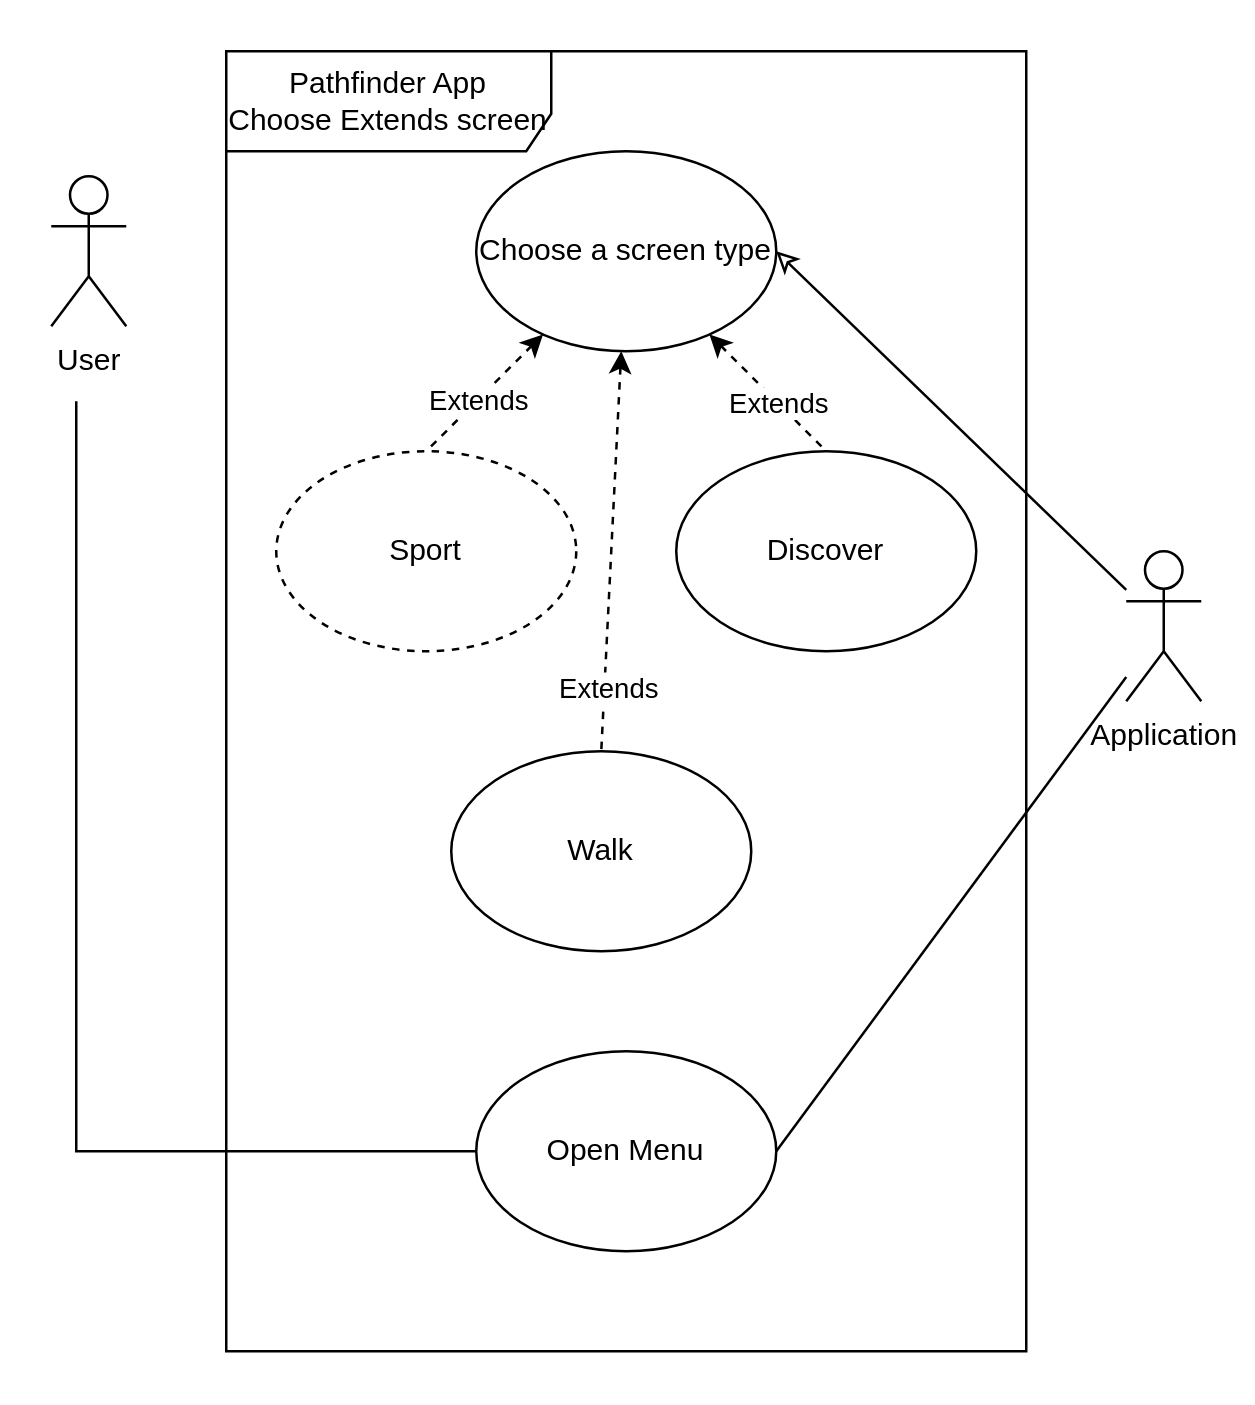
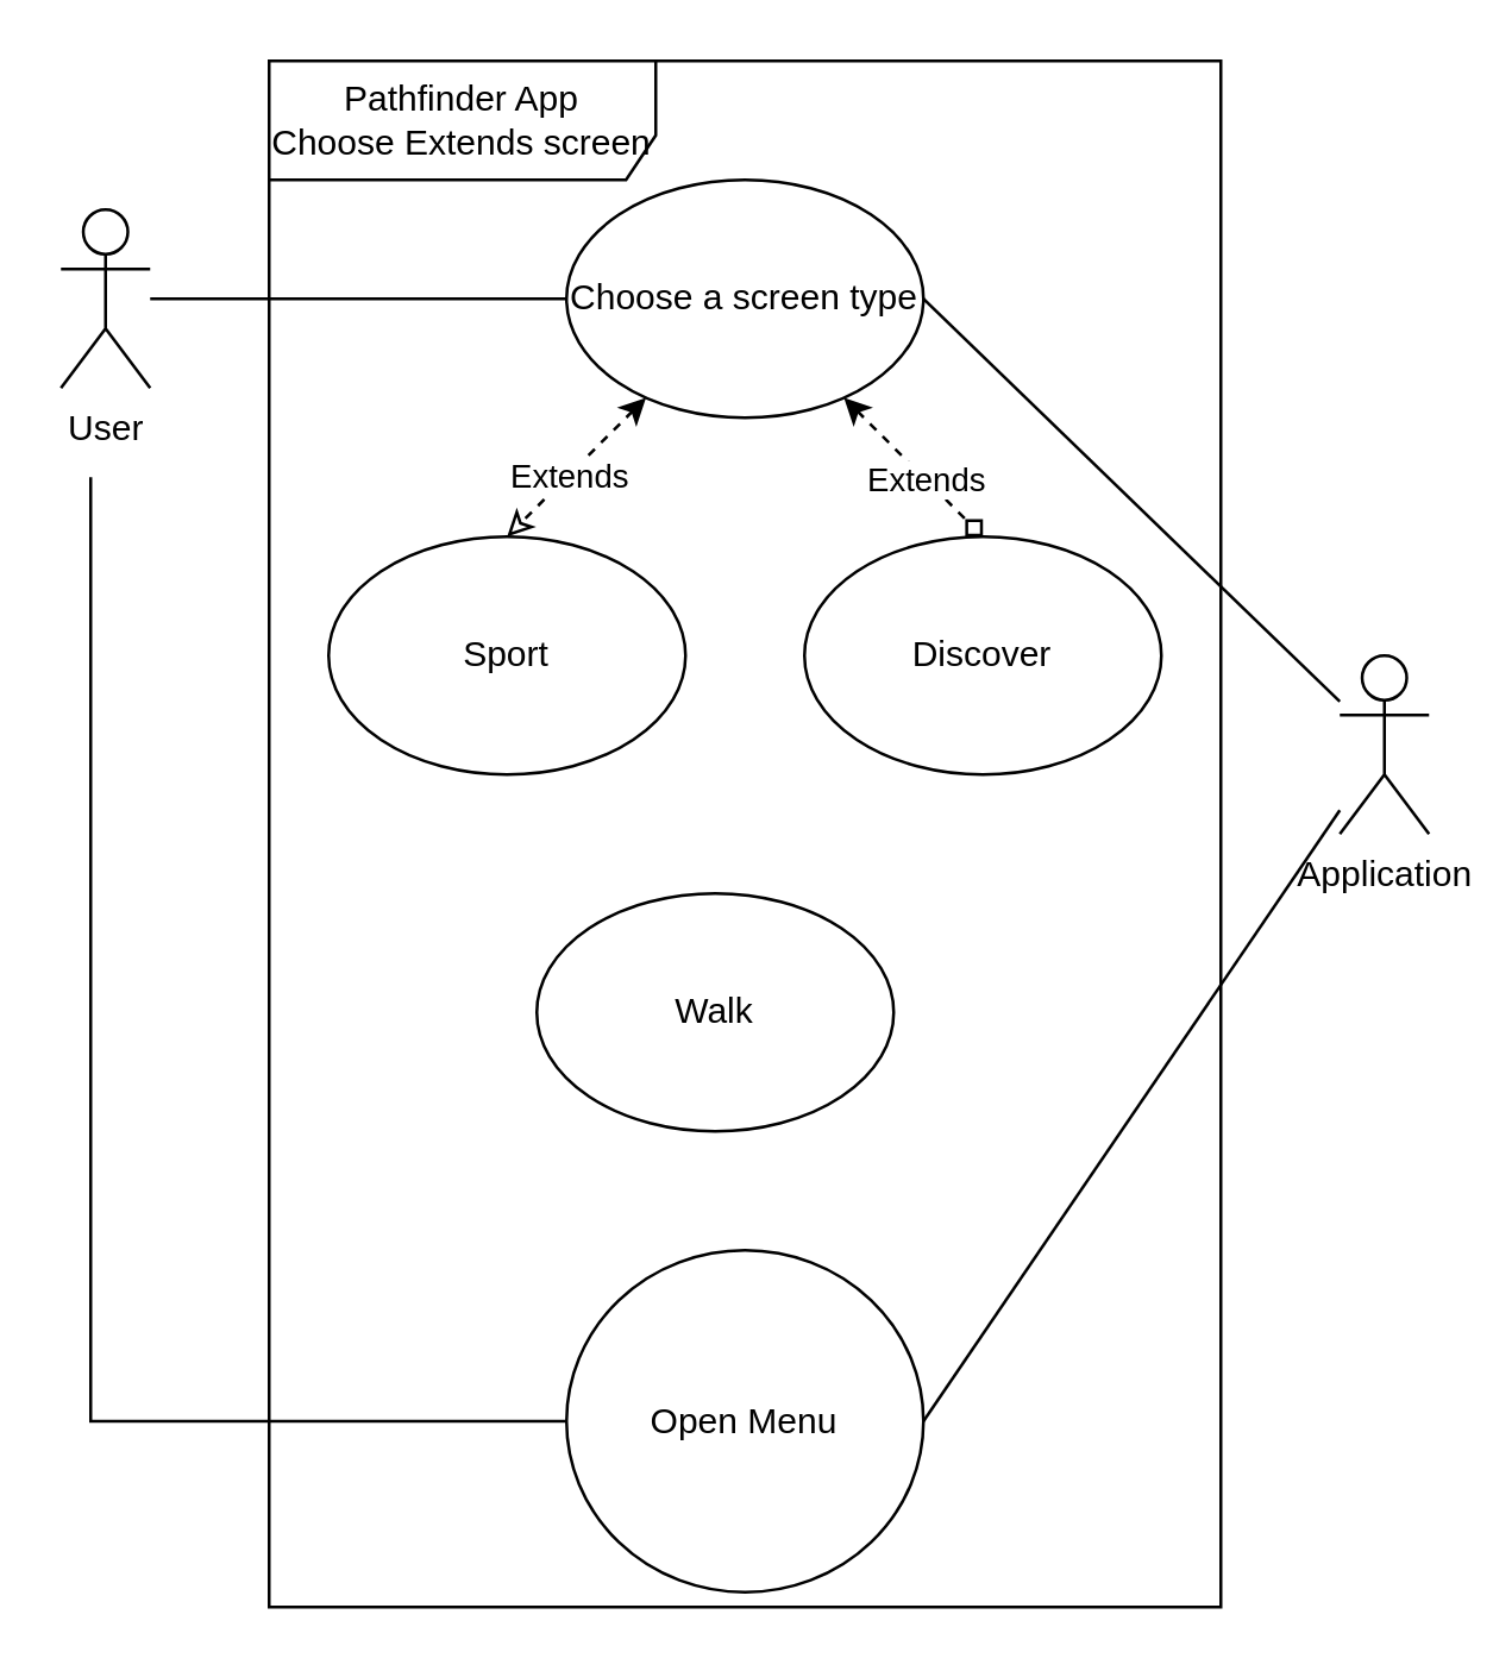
  <mxCell id="0" />
  <mxCell id="1" parent="0" />
  <mxCell id="2" value="Pathfinder App&lt;br&gt;Choose Extends screen" style="shape=umlFrame;whiteSpace=wrap;html=1;width=130;height=40;" vertex="1" parent="1"><mxGeometry x="90" y="20" width="320" height="520" as="geometry" /></mxCell>
+ <mxCell id="3" style="edgeStyle=none;rounded=0;orthogonalLoop=1;jettySize=auto;html=1;entryX=0;entryY=0.5;entryDx=0;entryDy=0;endArrow=none;endFill=0;" edge="1" parent="1" source="5" target="15"><mxGeometry relative="1" as="geometry" /></mxCell>
  <mxCell id="4" style="edgeStyle=orthogonalEdgeStyle;rounded=0;orthogonalLoop=1;jettySize=auto;html=1;entryX=0;entryY=0.5;entryDx=0;entryDy=0;startArrow=none;startFill=0;endArrow=none;endFill=0;" edge="1" parent="1" target="19"><mxGeometry relative="1" as="geometry"><mxPoint x="30" y="160" as="sourcePoint" /><Array as="points"><mxPoint x="30" y="160" /><mxPoint x="30" y="460" /></Array></mxGeometry></mxCell>
  <mxCell id="5" value="User" style="shape=umlActor;verticalLabelPosition=bottom;verticalAlign=top;html=1;outlineConnect=0;" vertex="1" parent="1"><mxGeometry x="20" y="70" width="30" height="60" as="geometry" /></mxCell>
- <mxCell id="6" style="rounded=0;orthogonalLoop=1;jettySize=auto;html=1;entryX=1;entryY=0.5;entryDx=0;entryDy=0;startArrow=none;startFill=0;endArrow=classic;endFill=0;" edge="1" parent="1" source="8" target="15"><mxGeometry relative="1" as="geometry" /></mxCell>
+ <mxCell id="6" style="rounded=0;orthogonalLoop=1;jettySize=auto;html=1;entryX=1;entryY=0.5;entryDx=0;entryDy=0;startArrow=none;startFill=0;endArrow=none;endFill=0;" edge="1" parent="1" source="8" target="15"><mxGeometry relative="1" as="geometry" /></mxCell>
  <mxCell id="7" style="edgeStyle=none;rounded=0;orthogonalLoop=1;jettySize=auto;html=1;entryX=1;entryY=0.5;entryDx=0;entryDy=0;startArrow=none;startFill=0;endArrow=none;endFill=0;" edge="1" parent="1" source="8" target="19"><mxGeometry relative="1" as="geometry" /></mxCell>
  <mxCell id="8" value="Application" style="shape=umlActor;verticalLabelPosition=bottom;verticalAlign=top;html=1;outlineConnect=0;fillColor=none;" vertex="1" parent="1"><mxGeometry x="450" y="220" width="30" height="60" as="geometry" /></mxCell>
- <mxCell id="9" style="rounded=0;orthogonalLoop=1;jettySize=auto;html=1;entryX=0.5;entryY=0;entryDx=0;entryDy=0;endArrow=none;endFill=0;startArrow=classic;startFill=1;dashed=1;" edge="1" parent="1" source="15" target="16"><mxGeometry relative="1" as="geometry" /></mxCell>
+ <mxCell id="9" style="rounded=0;orthogonalLoop=1;jettySize=auto;html=1;entryX=0.5;entryY=0;entryDx=0;entryDy=0;endArrow=classic;endFill=0;startArrow=classic;startFill=1;dashed=1;" edge="1" parent="1" source="15" target="16"><mxGeometry relative="1" as="geometry" /></mxCell>
  <mxCell id="10" value="Extends" style="edgeLabel;html=1;align=center;verticalAlign=middle;resizable=0;points=[];" vertex="1" connectable="0" parent="9"><mxGeometry x="0.458" y="2" relative="1" as="geometry"><mxPoint x="6" y="-9" as="offset" /></mxGeometry></mxCell>
- <mxCell id="11" style="edgeStyle=none;rounded=0;orthogonalLoop=1;jettySize=auto;html=1;entryX=0.5;entryY=0;entryDx=0;entryDy=0;endArrow=none;endFill=0;startArrow=classic;startFill=1;dashed=1;" edge="1" parent="1" source="15" target="17"><mxGeometry relative="1" as="geometry" /></mxCell>
- <mxCell id="12" value="Extends" style="edgeLabel;html=1;align=center;verticalAlign=middle;resizable=0;points=[];" vertex="1" connectable="0" parent="11"><mxGeometry x="0.68" y="1" relative="1" as="geometry"><mxPoint as="offset" /></mxGeometry></mxCell>
- <mxCell id="13" style="edgeStyle=none;rounded=0;orthogonalLoop=1;jettySize=auto;html=1;entryX=0.5;entryY=0;entryDx=0;entryDy=0;endArrow=none;endFill=0;startArrow=classic;startFill=1;dashed=1;" edge="1" parent="1" source="15" target="18"><mxGeometry relative="1" as="geometry" /></mxCell>
+ <mxCell id="13" style="edgeStyle=none;rounded=0;orthogonalLoop=1;jettySize=auto;html=1;entryX=0.5;entryY=0;entryDx=0;entryDy=0;endArrow=diamond;endFill=0;startArrow=classic;startFill=1;dashed=1;" edge="1" parent="1" source="15" target="18"><mxGeometry relative="1" as="geometry" /></mxCell>
  <mxCell id="14" value="Extends" style="edgeLabel;html=1;align=center;verticalAlign=middle;resizable=0;points=[];" vertex="1" connectable="0" parent="13"><mxGeometry x="-0.477" y="-4" relative="1" as="geometry"><mxPoint x="18" y="12" as="offset" /></mxGeometry></mxCell>
  <mxCell id="15" value="Choose a screen type" style="ellipse;whiteSpace=wrap;html=1;fillColor=none;" vertex="1" parent="1"><mxGeometry x="190" y="60" width="120" height="80" as="geometry" /></mxCell>
- <mxCell id="16" value="Sport" style="ellipse;whiteSpace=wrap;html=1;fillColor=none;dashed=1;" vertex="1" parent="1"><mxGeometry x="110" y="180" width="120" height="80" as="geometry" /></mxCell>
+ <mxCell id="16" value="Sport" style="ellipse;whiteSpace=wrap;html=1;fillColor=none;" vertex="1" parent="1"><mxGeometry x="110" y="180" width="120" height="80" as="geometry" /></mxCell>
  <mxCell id="17" value="Walk" style="ellipse;whiteSpace=wrap;html=1;fillColor=none;" vertex="1" parent="1"><mxGeometry x="180" y="300" width="120" height="80" as="geometry" /></mxCell>
  <mxCell id="18" value="Discover" style="ellipse;whiteSpace=wrap;html=1;fillColor=none;" vertex="1" parent="1"><mxGeometry x="270" y="180" width="120" height="80" as="geometry" /></mxCell>
- <mxCell id="19" value="Open Menu" style="ellipse;whiteSpace=wrap;html=1;fillColor=none;" vertex="1" parent="1"><mxGeometry x="190" y="420" width="120" height="80" as="geometry" /></mxCell>
+ <mxCell id="19" value="Open Menu" style="ellipse;whiteSpace=wrap;html=1;fillColor=none;" vertex="1" parent="1"><mxGeometry x="190" y="420" width="120" height="115" as="geometry" /></mxCell>
